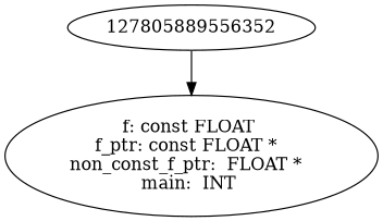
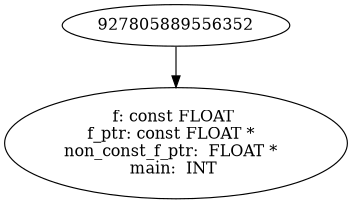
  digraph {
    n1 [label="f: const FLOAT \nf_ptr: const FLOAT *  \nnon_const_f_ptr:  FLOAT *  \nmain:  INT "]
-   127805889556352
+   127805889556352 [label=927805889556352]
    127805889556352 -> n1
  }
